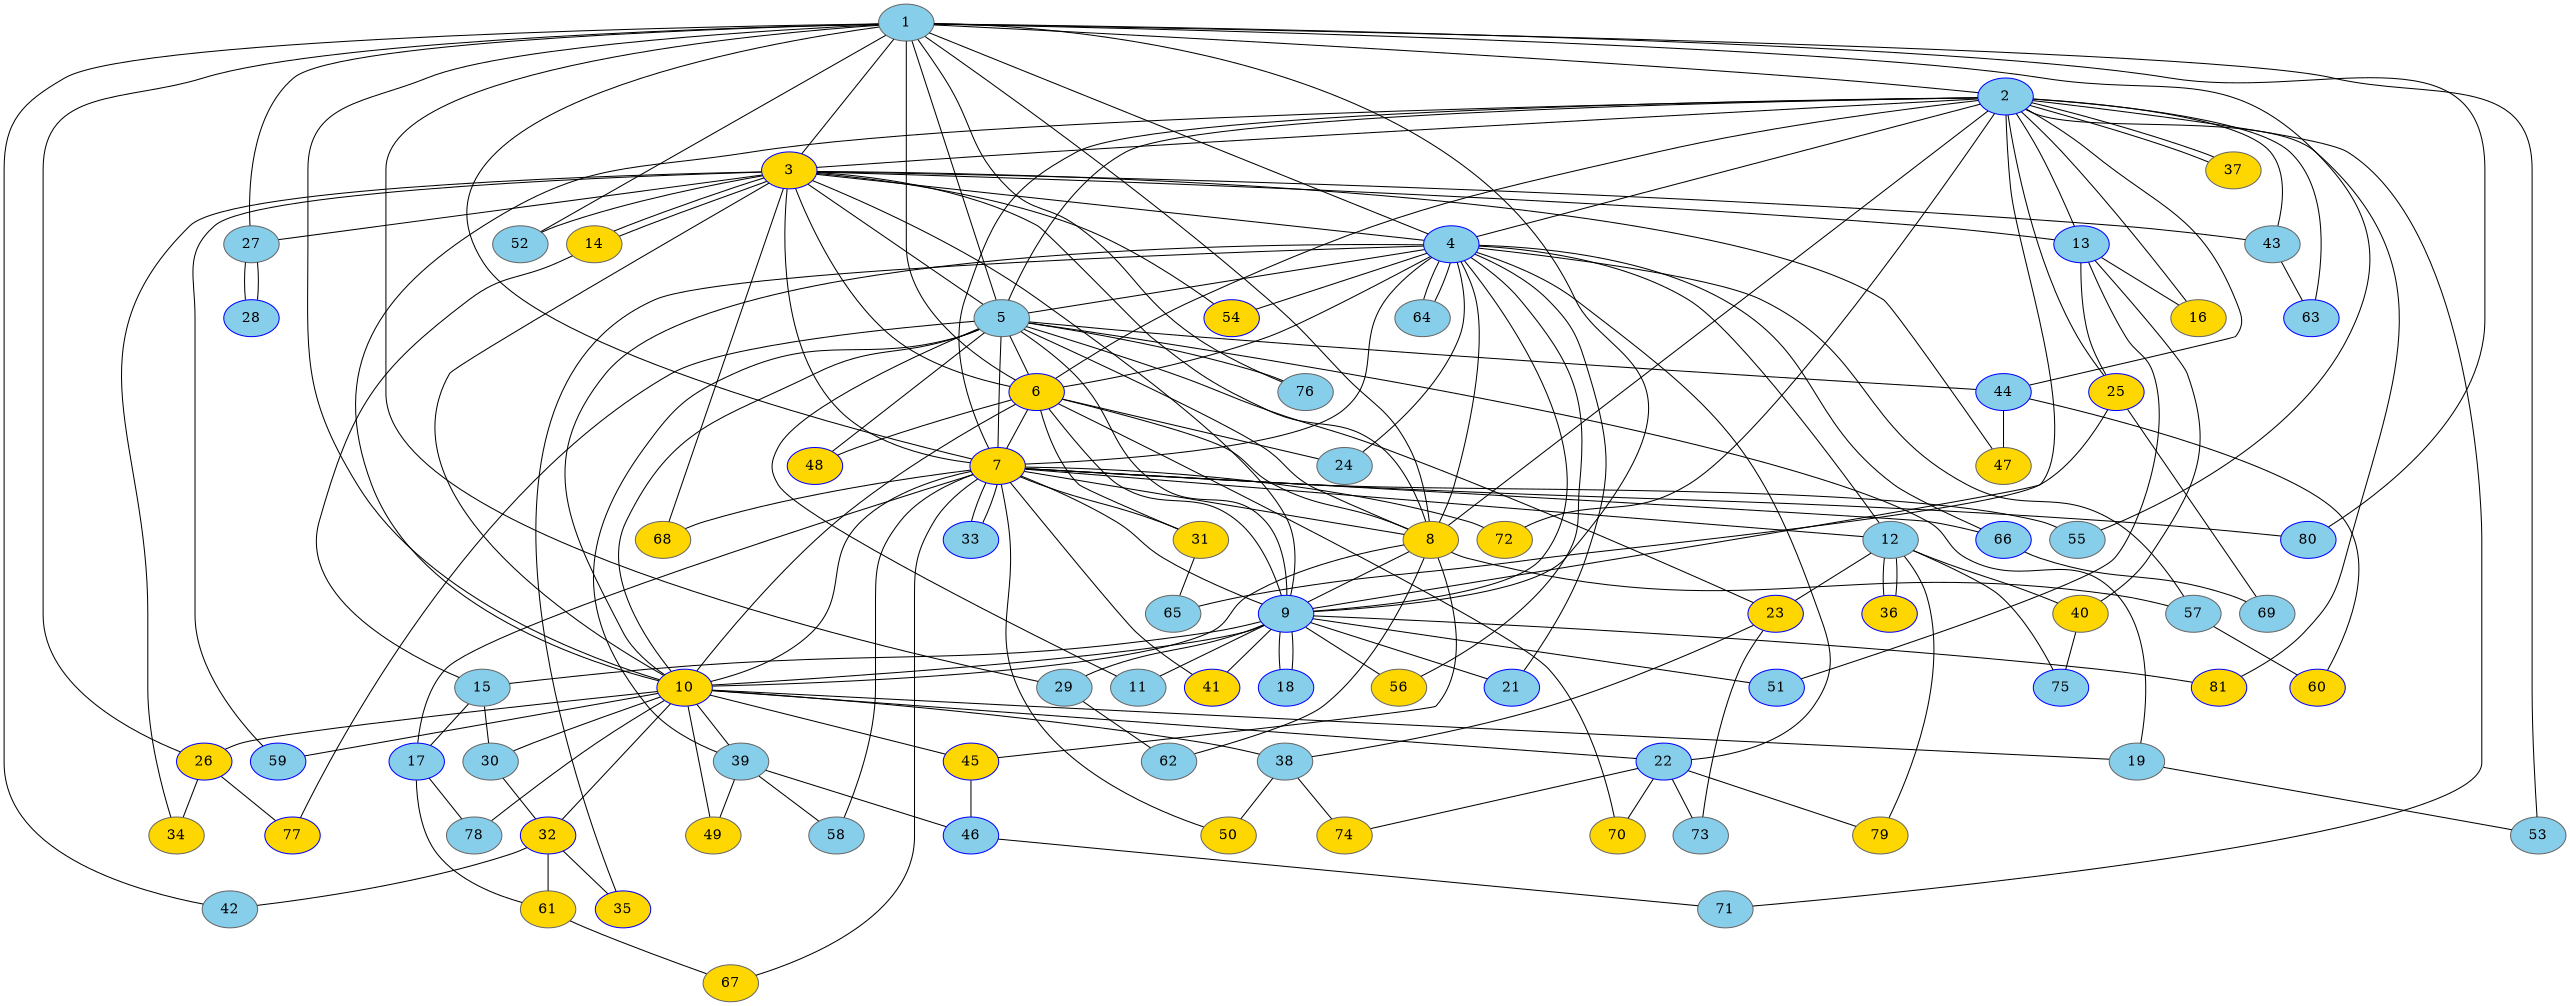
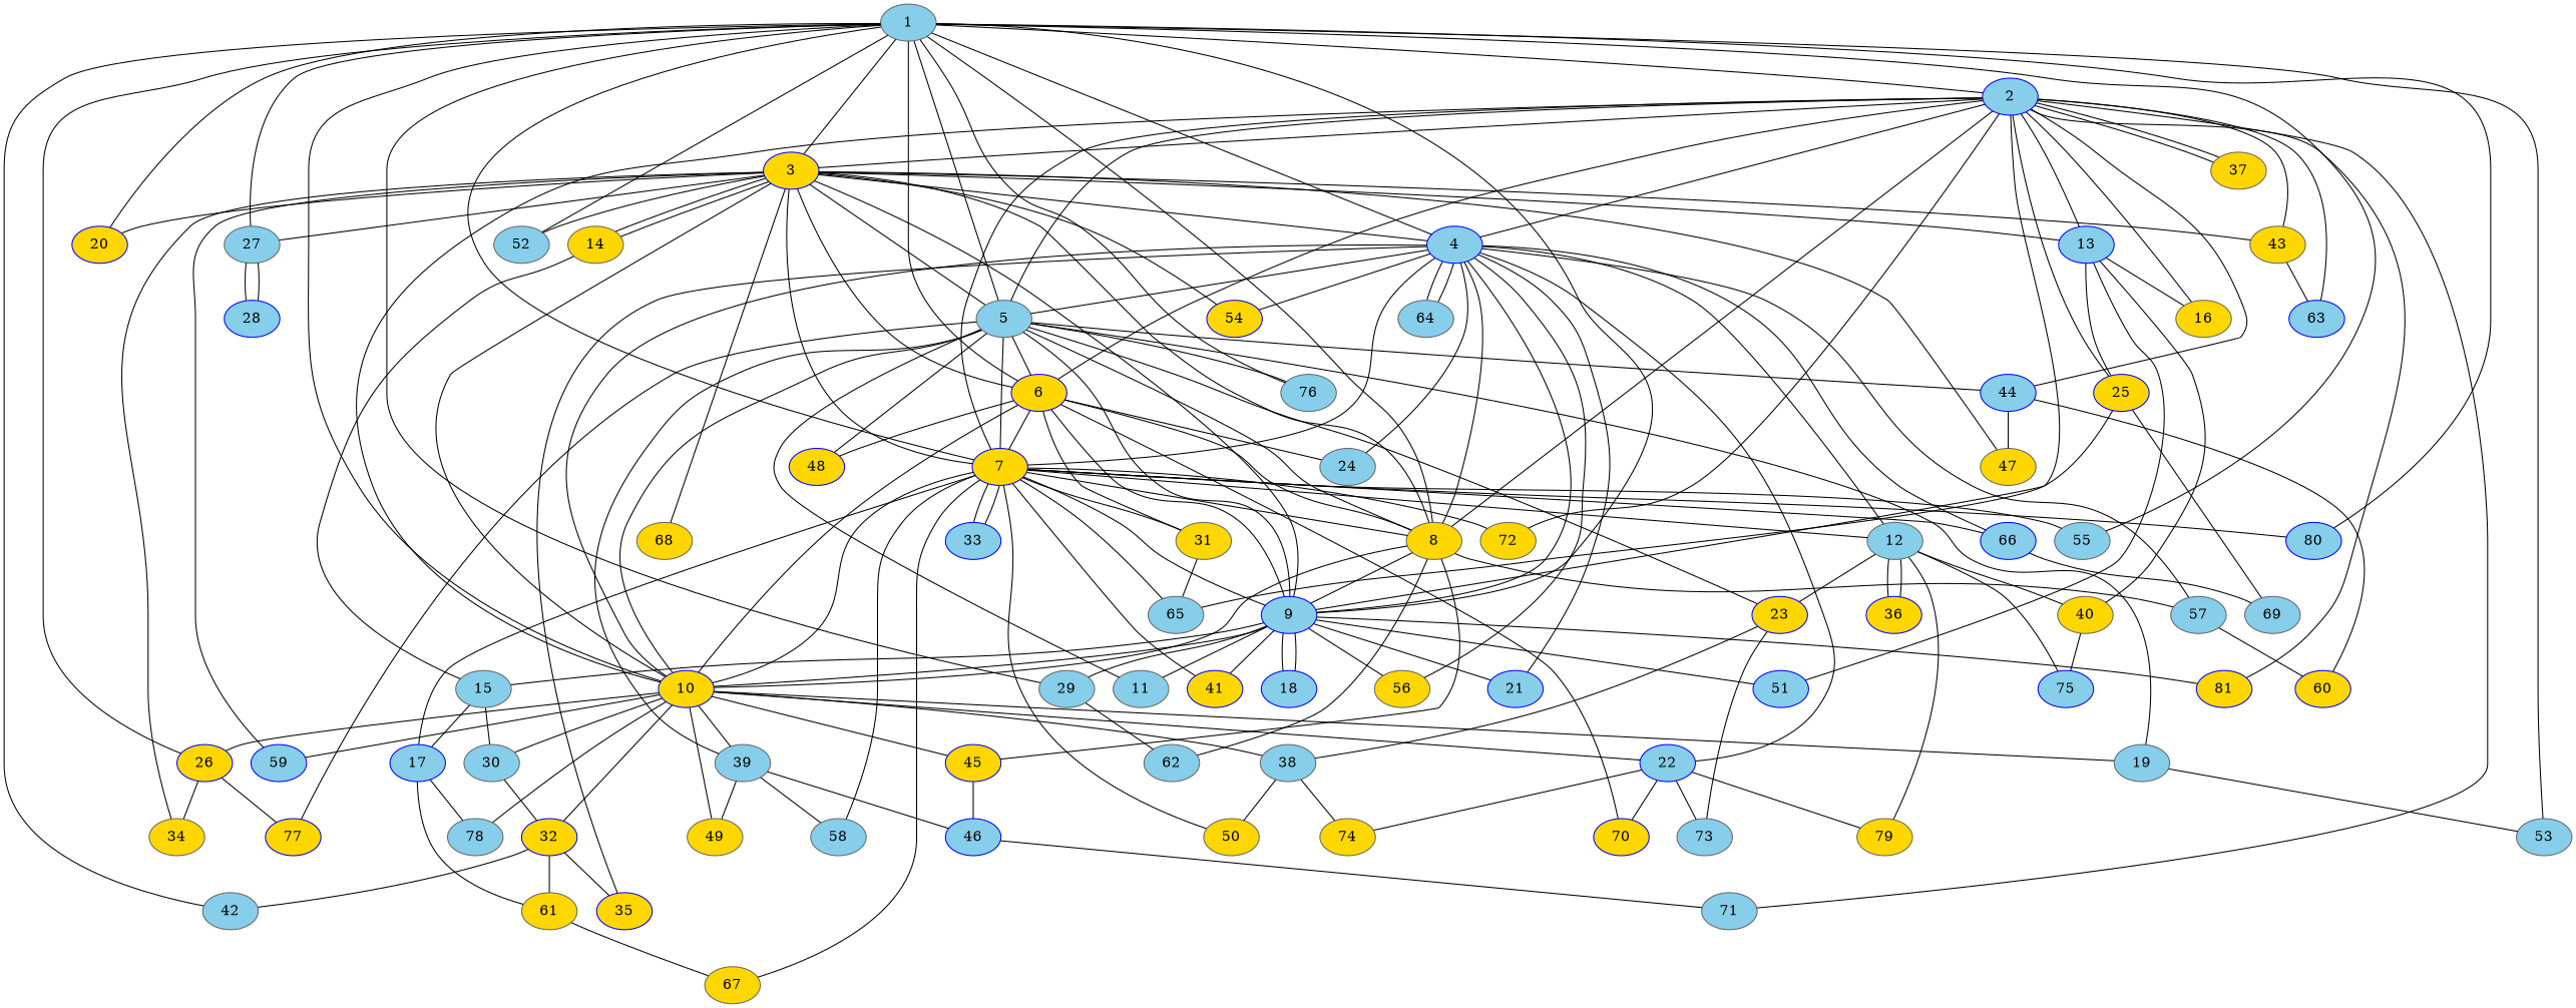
  graph {
    node [color=gray40 fillcolor=skyblue style=filled]
    2 [color=blue]
    1
    3 [color=blue fillcolor=gold]
    4 [color=blue]
    5
    6 [color=blue fillcolor=gold]
    7 [color=blue fillcolor=gold]
    8 [fillcolor=gold]
    9 [color=blue]
    10 [color=blue fillcolor=gold]
+   20 [color=blue fillcolor=gold]
    26 [color=blue fillcolor=gold]
    27
    29
    42
    52
    53
    55
    76
    80 [color=blue]
    13 [color=blue]
    16 [fillcolor=gold]
    25 [color=blue fillcolor=gold]
    37 [fillcolor=gold]
-   43
+   43 [fillcolor=gold]
    44 [color=blue]
    63 [color=blue]
    71
    72 [fillcolor=gold]
    81 [color=blue fillcolor=gold]
    14 [fillcolor=gold]
    34 [fillcolor=gold]
    47 [fillcolor=gold]
    54 [color=blue fillcolor=gold]
    59 [color=blue]
    68 [fillcolor=gold]
    12
    21 [color=blue]
    22 [color=blue]
    24
    35 [color=blue fillcolor=gold]
    56 [fillcolor=gold]
    57
    64
    66 [color=blue]
    11
    19
    23 [color=blue fillcolor=gold]
    39
    48 [color=blue fillcolor=gold]
    77 [color=blue fillcolor=gold]
    31 [fillcolor=gold]
-   70 [fillcolor=gold]
+   70 [color=blue fillcolor=gold]
    17 [color=blue]
    33 [color=blue]
    41 [color=blue fillcolor=gold]
    50 [fillcolor=gold]
    58
    67 [fillcolor=gold]
    45 [color=blue fillcolor=gold]
    62
    15
    18 [color=blue]
    51 [color=blue]
    30
    32 [color=blue fillcolor=gold]
    38
    49 [fillcolor=gold]
    78
    28 [color=blue]
    40 [fillcolor=gold]
    65
    69
    60 [color=blue fillcolor=gold]
    36 [color=blue fillcolor=gold]
    75 [color=blue]
    79 [fillcolor=gold]
    73
    74 [fillcolor=gold]
    46 [color=blue]
    61 [fillcolor=gold]
    2 -- 3
    2 -- 4
    2 -- 5
    2 -- 6
    2 -- 7
    2 -- 8
    2 -- 9
    2 -- 10
    2 -- 13
    2 -- 16
    2 -- 25
    2 -- 37
    2 -- 37
    2 -- 43
    2 -- 44
    2 -- 63
    2 -- 71
    2 -- 72
    2 -- 81
    1 -- 2
    1 -- 3
    1 -- 4
    1 -- 5
    1 -- 6
    1 -- 7
    1 -- 8
    1 -- 9
    1 -- 10
+   1 -- 20
    1 -- 26
    1 -- 27
    1 -- 29
    1 -- 42
    1 -- 52
    1 -- 53
    1 -- 55
    1 -- 76
    1 -- 80
    3 -- 4
    3 -- 5
    3 -- 6
    3 -- 7
    3 -- 8
    3 -- 9
    3 -- 10
+   3 -- 20
    3 -- 27
    3 -- 52
    3 -- 13
    3 -- 43
    3 -- 14
    3 -- 14
    3 -- 34
    3 -- 47
    3 -- 54
    3 -- 59
    3 -- 68
    4 -- 5
-   4 -- 6
    4 -- 7
    4 -- 8
    4 -- 9
    4 -- 10
    4 -- 54
    4 -- 12
    4 -- 21
    4 -- 22
    4 -- 24
    4 -- 35
    4 -- 56
    4 -- 57
    4 -- 64
    4 -- 64
    4 -- 66
    5 -- 6
    5 -- 7
    5 -- 8
    5 -- 9
    5 -- 10
    5 -- 76
    5 -- 44
    5 -- 11
    5 -- 19
    5 -- 23
    5 -- 39
    5 -- 48
    5 -- 77
    6 -- 7
    6 -- 8
    6 -- 9
    6 -- 10
    6 -- 24
    6 -- 48
    6 -- 31
    6 -- 70
    7 -- 8
    7 -- 9
    7 -- 10
    7 -- 55
    7 -- 80
    7 -- 72
-   7 -- 68
+   7 -- 65
    7 -- 12
    7 -- 66
    7 -- 31
    7 -- 17
    7 -- 33
    7 -- 33
    7 -- 41
    7 -- 50
    7 -- 58
    7 -- 67
    8 -- 9
    8 -- 10
    8 -- 57
    8 -- 45
    8 -- 62
    9 -- 10
    9 -- 29
    9 -- 81
    9 -- 21
    9 -- 56
    9 -- 11
    9 -- 41
    9 -- 15
    9 -- 18
    9 -- 18
    9 -- 51
    10 -- 26
    10 -- 59
    10 -- 22
    10 -- 19
    10 -- 39
    10 -- 45
    10 -- 30
    10 -- 32
    10 -- 38
    10 -- 49
    10 -- 78
    26 -- 34
    26 -- 77
    27 -- 28
    27 -- 28
    29 -- 62
    13 -- 16
    13 -- 25
    13 -- 51
    13 -- 40
    25 -- 65
    25 -- 69
    43 -- 63
    44 -- 47
    44 -- 60
    14 -- 15
    12 -- 23
    12 -- 40
    12 -- 36
    12 -- 36
    12 -- 75
    12 -- 79
    22 -- 70
    22 -- 79
    22 -- 73
    22 -- 74
    57 -- 60
    66 -- 69
    19 -- 53
    23 -- 38
    23 -- 73
    39 -- 58
    39 -- 49
    39 -- 46
    31 -- 65
    17 -- 78
    17 -- 61
    45 -- 46
    15 -- 17
    15 -- 30
    30 -- 32
    32 -- 42
    32 -- 35
    32 -- 61
    38 -- 50
    38 -- 74
    40 -- 75
    46 -- 71
    61 -- 67
  }
